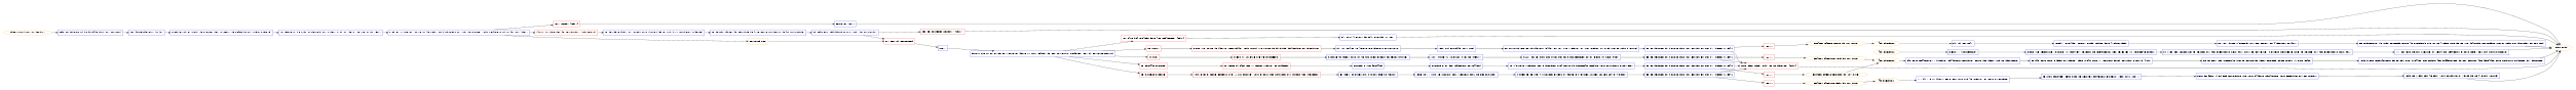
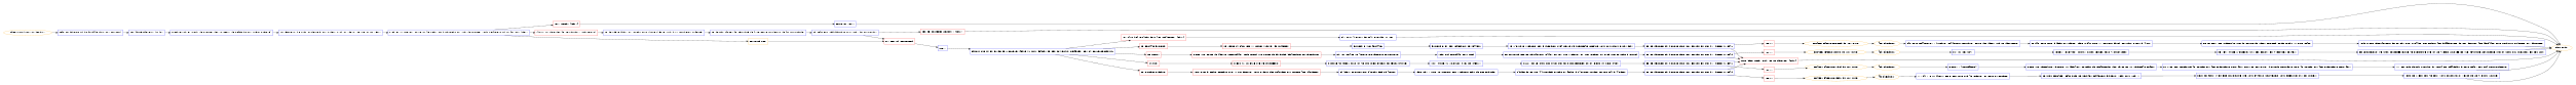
  digraph {
    fontname="DejaVu Sans Mono"
    rankdir=LR
    node [color=blue fontname="DejaVu Sans Mono" shape=box]
    edge [fontname="DejaVu Sans Mono"]
    "EleanorRank1Convo2 begins." [color=orange shape=""]
    n2 [label="Cela te dérange si je fouille dans ton cerveau?"]
    n3 [label="Pas littéralement, ha ha."]
    n4 [label="Imagine-moi en train de gratter des morceaux de gelée de ton crâne trépané!"]
    n5 [label="Honnêtement, je suis curieuse à ton sujet. D'où tu viens, ce que tu as vécu."]
    n6 [label="J'ai eu un aperçu, comme tu le sais, et j'aimerais en voir davantage. Mais seulement si tu le veux bien."]
    n7 [color=orange label="Pourquoi pas."]
    n8 [color=red label="Alors, tu demandes la permission, maintenant?"]
    n9 [color=red label="Non, merci. [Fin.]"]
    n10 [color=red label="OK. Par où commencer?"]
    n11 [label="La dernière fois, tu venais tout juste d'être vomi d'un cauchemar Infesté."]
    n12 [label="Comme tu veux."]
    n13 [label="BIEN."]
    n14 [label="Je devais placer la sécurité de l'Hexagone au-dessus de la courtoisie."]
    "Chat ends." [color=orange shape=""]
    n16 [label="Disons que tu as envie de m'emmener faire un tour éclair de tes souvenirs préférés. Par où commencerais-TU?"]
    n17 [label="Si cela est rédhibitoire pour toi, je comprends."]
    n18 [color=red label="Duviri."]
    n19 [color=red label="Le Système Origine."]
    n20 [color=red label="La Famille Entrati."]
    n21 [color=red label="Le Lotus."]
    n22 [color=red label="Mon plus bel exploit dans les toilettes. [Fin.]"]
    n23 [color=red label="Pas de sondages mentaux. [Fin.]"]
    n24 [color=red label="C'est un royaume que je dirigeais."]
    n25 [color=red label="Vous avez à peine atteint Lua. À mon époque, nous avions des colonies sur toutes les planètes."]
    n26 [color=red label="Le reste du clan est... assez unique. Et Infesté."]
    n27 [color=red label="C'est une sorte de figure maternelle, mais aussi une sorte de divinité biologique et mécanique."]
    n28 [label="Oh, pour l'amour de Sol, grandis un peu."]
    n29 [label="J'adore la façon dont tu le dis avec autant de désinvolture."]
    n30 [label="Eh bien, excuse-nous d’avoir été si lents."]
    n31 [label="Entrati a une famille?"]
    n32 [label="Oh, tu parles ma langue extrêmement couramment."]
    n33 [label="\"Oh, juste un royaume, j'en ai plein.\""]
    n34 [label="Même si... nous ne prenons pas vraiment soin de cet endroit."]
    n35 [label="Entrati a eu des relations sexuelles?"]
    n36 [label="Mais qui est-elle pour TOI?"]
    n37 [label="Hmmm. Je ne suis pas sûre que je t'apprécierai si tu avais du sang bleu."]
    n38 [label="L’idée de ce que l’humanité aurait pu faire à d’autres mondes me met mal à l’aise."]
    n39 [label="Je n’arrive vraiment pas à imaginer quel genre de spectacle macabre nous pourrions avoir ici."]
    n40 [label="Et pourquoi est-ce simplement \"Elle\" et non une \"Madame\" ou une \"Reine\" ou quoi que ce soit d'autre?"]
    n41 [label="Ça te dérange si j'entre dans ton esprit et que j'y jette un œil?"]
    n42 [label="Ça te dérange si j'entre dans ton esprit et que j'y jette un œil?"]
    n43 [label="Ça te dérange si j'entre dans ton esprit et que j'y jette un œil?"]
    n44 [label="Ça te dérange si j'entre dans ton esprit et que j'y jette un œil?"]
    n45 [color=red label="Vas-y."]
    n46 [color=red label="Tout bien pesé, oui, ça me dérange. [Fin.]"]
    n47 [color=red label="Vas-y."]
    n48 [color=red label="Vas-y."]
    n49 [color=red label="Vas-y."]
    n50 [color=orange label="Boolean EleanorDuviri is now true." shape=""]
    n51 [color=orange label="Boolean EleanorOrigin is now true." shape=""]
    n52 [color=orange label="Boolean EleanorEntrati is now true." shape=""]
    n53 [color=orange label="Boolean EleanorLotus is now true." shape=""]
    n54 [color=orange label="+10 Chemistry" shape=""]
    n55 [color=orange label="+5 Chemistry" shape=""]
    n56 [color=orange label="+15 Chemistry" shape=""]
    n57 [color=orange label="+20 Chemistry" shape=""]
    n58 [label="C'est... *stupéfiant*"]
    n59 [label="... il y a un futur. Et c'est nous qui le créons. En tant qu'espèce."]
    n60 [label="Ils sont tellement... humains. Tellement mesquins. Comme des dieux qui se disputent."]
    n61 [label="Oh, oh par Sol."]
    n62 [label="C'est une métaphore vivante, un fabuleux paradis de réalisation des rêves ET un véritable enfer."]
    n63 [label="Je suis désolée, cela doit te sembler tellement évident. Mais pour moi..."]
    n64 [label="Et ils sont tout à fait eux-mêmes, même s'ils sont... comment dire? Pourris. Jusqu'à l'os."]
    n65 [label="Natah, Margulis, Lotus. Trois reines dans l'obscurité."]
    n66 [label="Tu n'as pas mentionné la partie sur les exécutions sans fin. Pour ta gouverne, j'aurais peut-être AIMÉ la partie sur les exécutions sans fin."]
    n67 [label="Tant de fois, j'ai été convaincue que nous allions simplement nous éteindre sur ce rocher."]
    n68 [label="Je ne peux pas prétendre que je comprends mieux Entrati après avoir vu tout cela."]
    n69 [label="Je veux juste m’asseoir sur ses genoux et l’écouter parler."]
    n70 [label="... Je vais devoir prendre du recul et réfléchir à tout cela. Par Sol tout-puissant."]
    n71 [label="Mais ce n'est pas le cas. Nous continuons. Merci de me l'avoir montré."]
    n72 [label="Mais c'est réconfortant de savoir que, quelles que soient les différences de ton époque, les familles sont toujours sujettes aux disputes."]
    n73 [label="Et maintenant, je suis partagée entre la gratitude que tu me l'aies montrée et une jalousie meurtrière que tu sois son champion et pas moi."]
    "EleanorRank1Convo2 begins." -> n2
    n2 -> n3
    n3 -> n4
    n4 -> n5
    n5 -> n6
    n6 -> n7
    n6 -> n8
    n6 -> n9
    n7 -> n10
    n8 -> n11
    n9 -> n12
    n10 -> n13
    n11 -> n14
    n12 -> "Chat ends."
    n13 -> n16
    n14 -> n17
    n16 -> n18
    n16 -> n19
    n16 -> n20
    n16 -> n21
    n16 -> n22
    n17 -> n10
    n17 -> n23
    n18 -> n24
    n19 -> n25
    n20 -> n26
    n21 -> n27
    n22 -> n28
    n23 -> "Chat ends."
    n24 -> n29
    n25 -> n30
    n26 -> n31
    n27 -> n32
    n28 -> "Chat ends."
    n29 -> n33
    n30 -> n34
    n31 -> n35
    n32 -> n36
    n33 -> n37
    n34 -> n38
    n35 -> n39
    n36 -> n40
    n37 -> n41
    n38 -> n42
    n39 -> n43
    n40 -> n44
    n41 -> n45
    n41 -> n46
    n42 -> n46
    n42 -> n47
    n43 -> n46
    n43 -> n48
    n44 -> n46
    n44 -> n49
    n45 -> n50
    n46 -> "Chat ends."
    n47 -> n51
    n48 -> n52
    n49 -> n53
-   n50 -> n56
+   n50 -> n54
    n51 -> n55
    n52 -> n56
    n53 -> n57
    n54 -> n58
    n55 -> n59
    n56 -> n60
    n57 -> n61
    n58 -> n62
    n59 -> n63
    n60 -> n64
    n61 -> n65
    n62 -> n66
    n63 -> n67
    n64 -> n68
    n65 -> n69
    n66 -> n70
    n67 -> n71
    n68 -> n72
    n69 -> n73
    n70 -> "Chat ends."
    n71 -> "Chat ends."
    n72 -> "Chat ends."
    n73 -> "Chat ends."
  }
